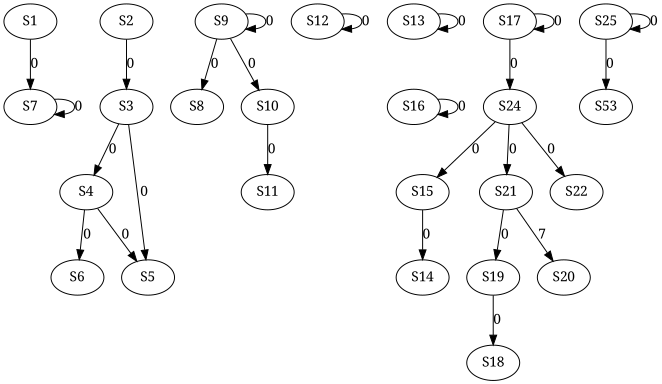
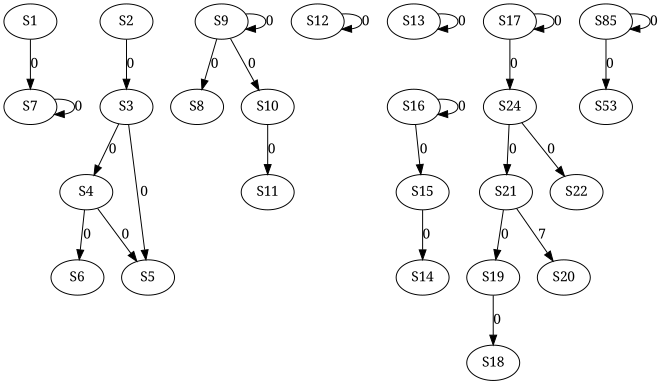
  strict digraph {
    fontname="Noto Serif"
    node [fontname="Noto Serif"]
    edge [fontname="Noto Serif"]
    S1
    S7
    S2
    S3
    S4
    S5
    S6
    S9
    S8
    S10
    S11
    S12
    S13
    S15
    S14
    S16
    S17
    S24
    S19
    S18
    S21
    S20
    S22
-   S25
+   S25 [label=S85]
    n25 [label=S53]
    S1 -> S7 [label=0]
    S7 -> S7 [label=0]
    S2 -> S3 [label=0]
    S3 -> S4 [label=0]
    S3 -> S5 [label=0]
    S4 -> S5 [label=0]
    S4 -> S6 [label=0]
    S9 -> S9 [label=0]
    S9 -> S8 [label=0]
    S9 -> S10 [label=0]
    S10 -> S11 [label=0]
    S12 -> S12 [label=0]
    S13 -> S13 [label=0]
    S15 -> S14 [label=0]
-   S24 -> S15 [label=0]
+   S16 -> S15 [label=0]
    S16 -> S16 [label=0]
    S17 -> S17 [label=0]
    S17 -> S24 [label=0]
    S24 -> S21 [label=0]
    S24 -> S22 [label=0]
    S19 -> S18 [label=0]
    S21 -> S19 [label=0]
    S21 -> S20 [label=7]
    S25 -> S25 [label=0]
    S25 -> n25 [label=0]
  }
